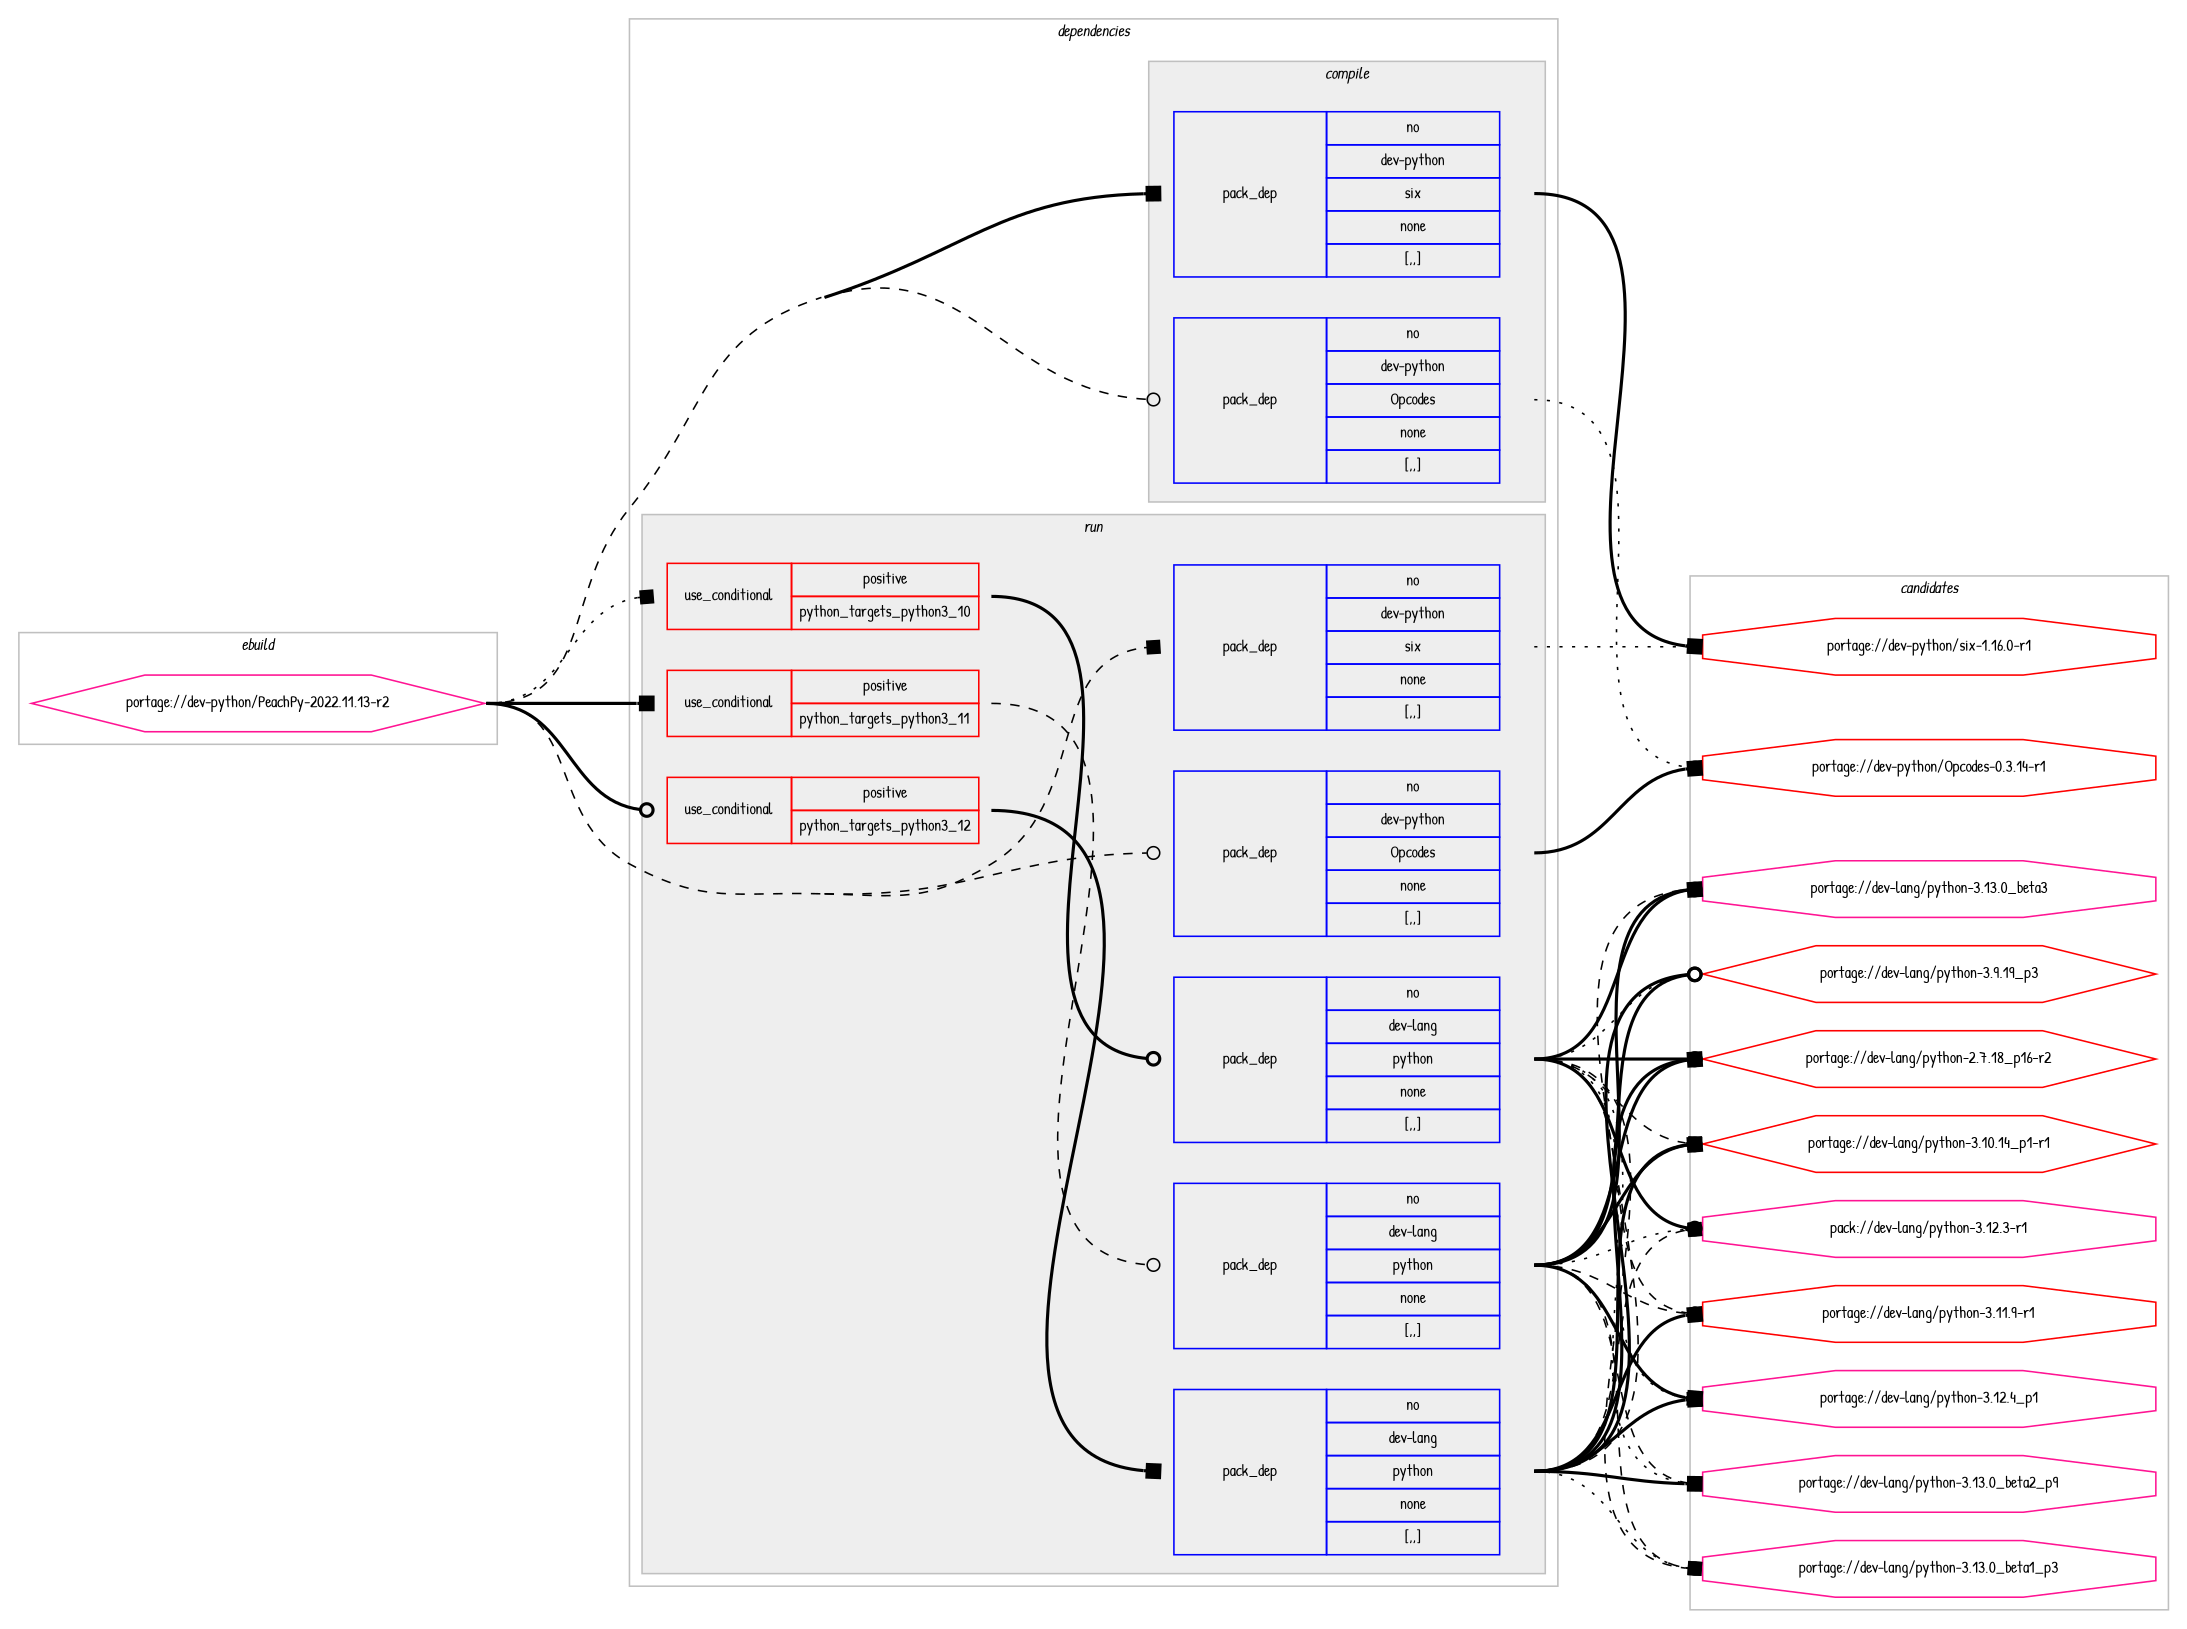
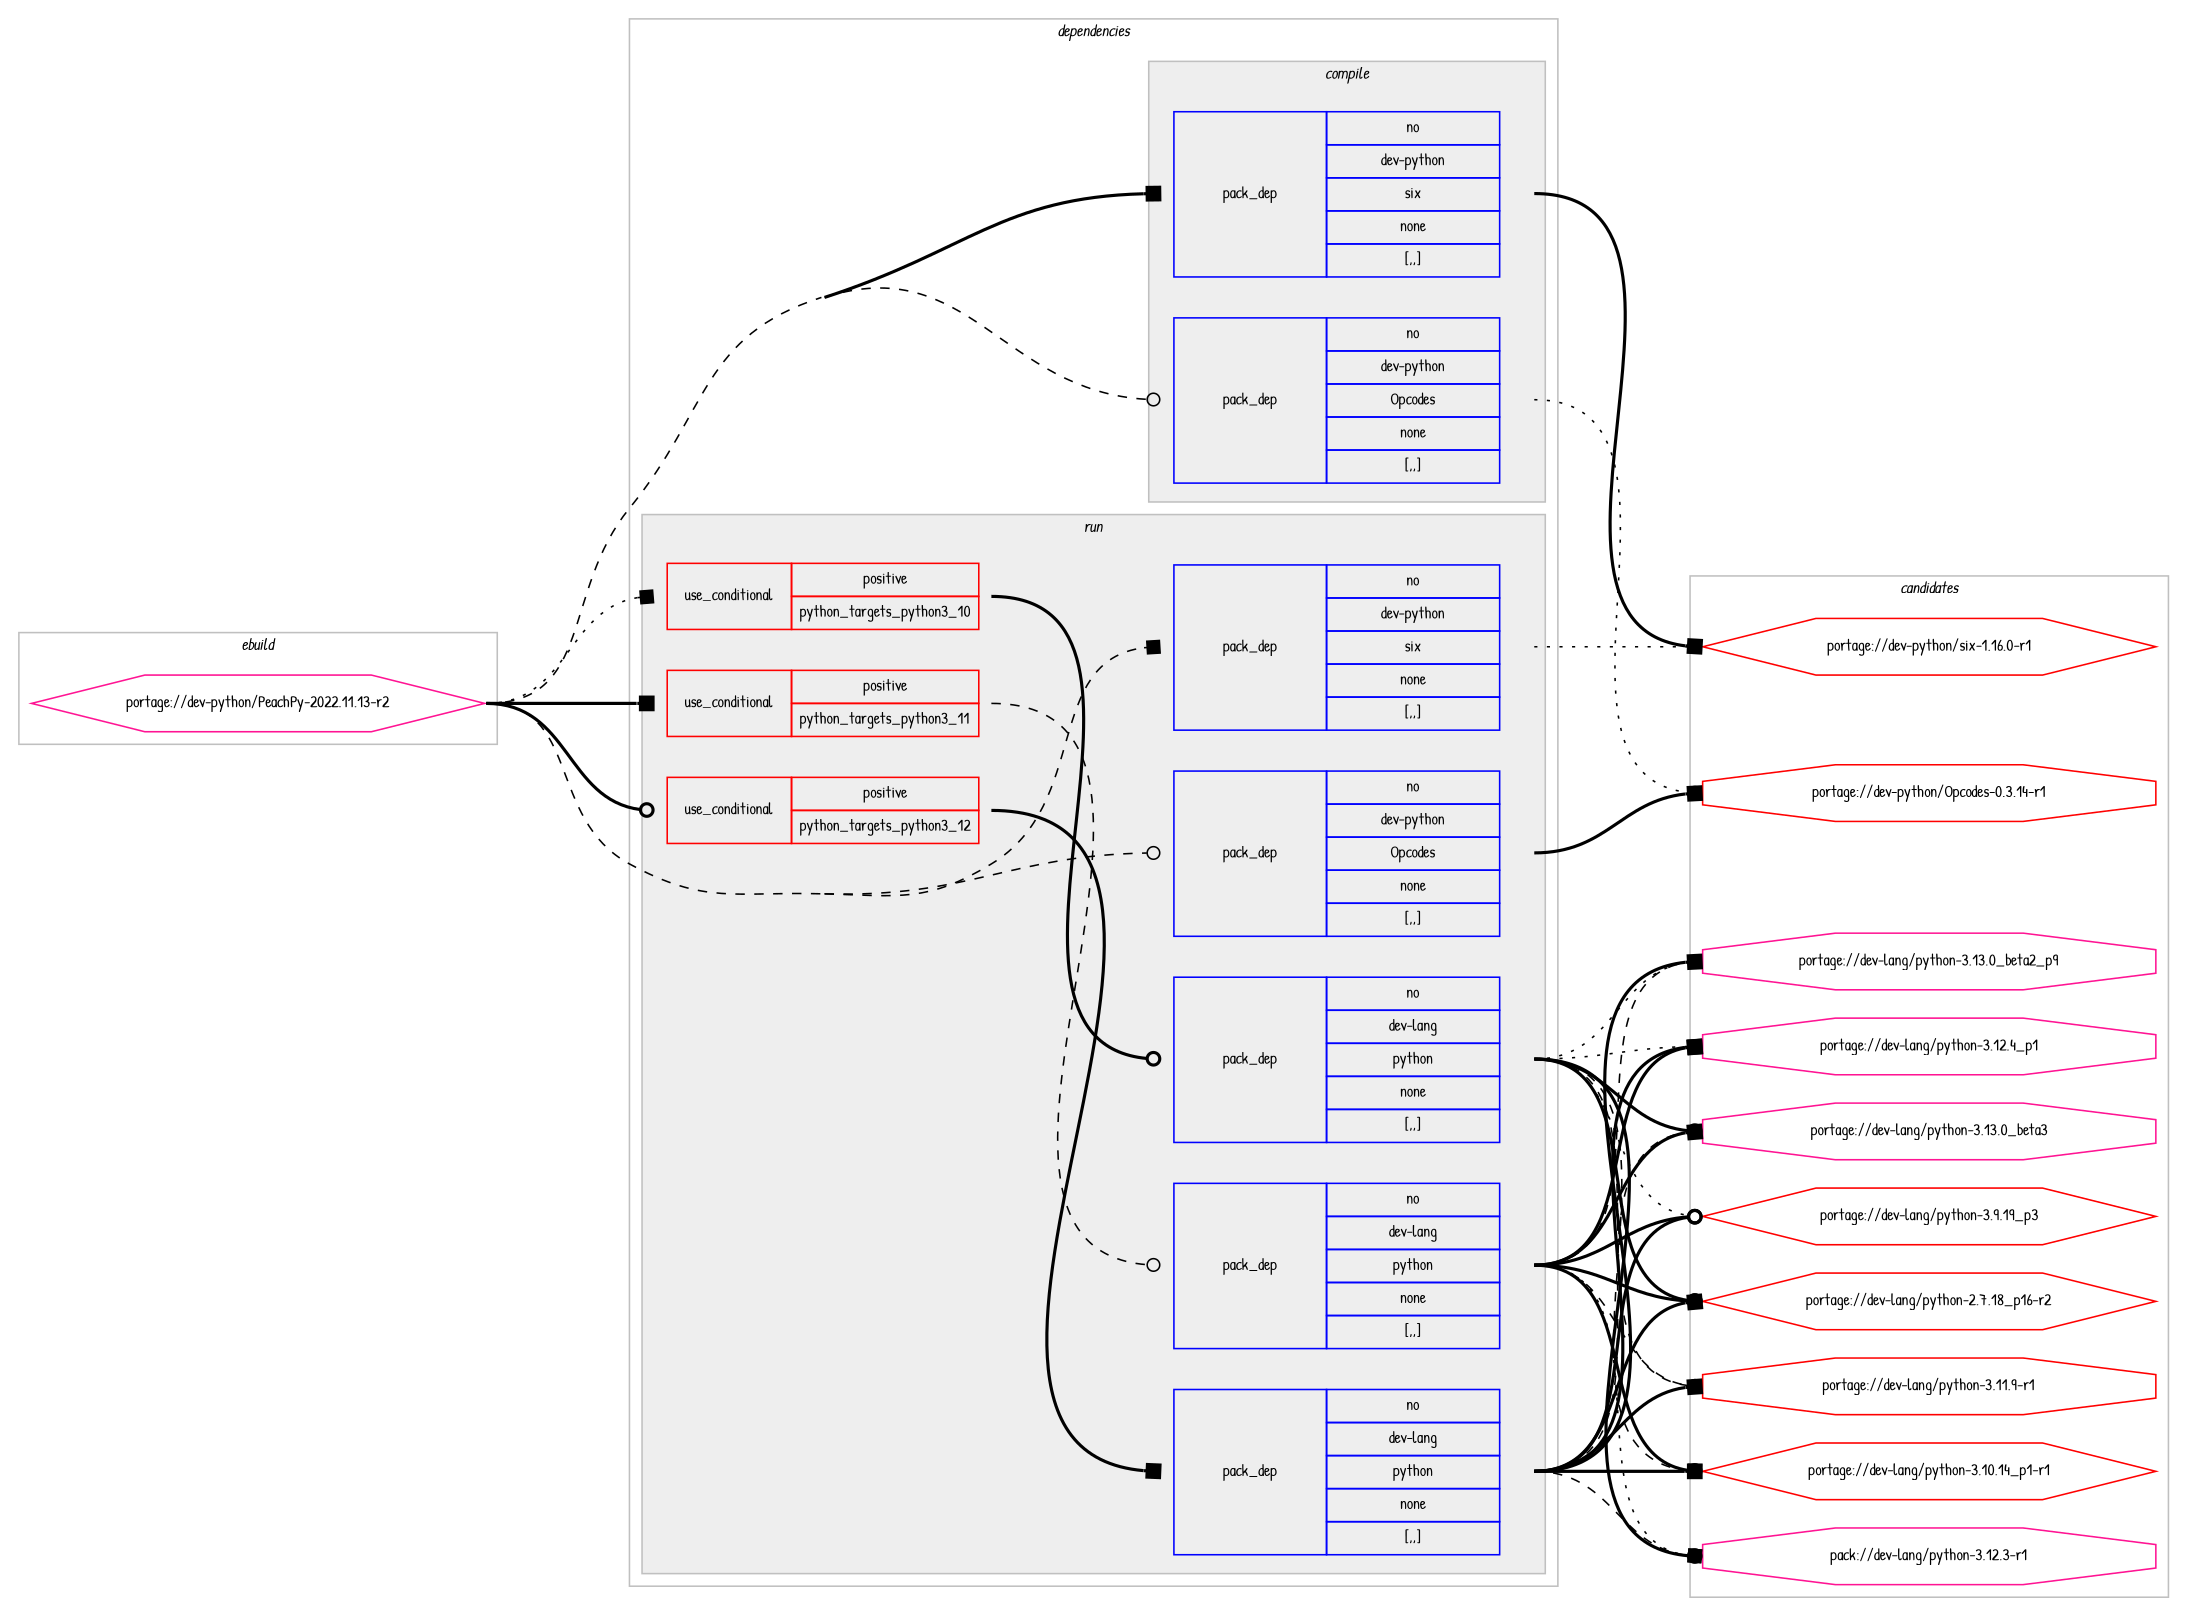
  digraph {
    compound=true
    concentrate=true
    fontname="Patrick Hand"
    fontsize=10
    newrank=true
    rankdir=LR
    ranksep=1.5
    node [color=red fontname="Patrick Hand" fontsize=10 shape=none]
    edge [arrowhead=odot fontname="Patrick Hand" headport=w style=bold tailport=e weight=100]
    n1 [color=deeppink label="portage://dev-python/PeachPy-2022.11.13-r2" shape=hexagon width=4]
    n2 [color=blue label=<<TABLE BORDER="0" CELLBORDER="1" CELLSPACING="0" CELLPADDING="4" WIDTH="220"><TR><TD ROWSPAN="6" CELLPADDING="30">pack_dep</TD></TR><TR><TD WIDTH="110">no</TD></TR><TR><TD>dev-python</TD></TR><TR><TD>Opcodes</TD></TR><TR><TD>none</TD></TR><TR><TD>[,,]</TD></TR></TABLE>>]
    n3 [color=blue label=<<TABLE BORDER="0" CELLBORDER="1" CELLSPACING="0" CELLPADDING="4" WIDTH="220"><TR><TD ROWSPAN="6" CELLPADDING="30">pack_dep</TD></TR><TR><TD WIDTH="110">no</TD></TR><TR><TD>dev-python</TD></TR><TR><TD>six</TD></TR><TR><TD>none</TD></TR><TR><TD>[,,]</TD></TR></TABLE>>]
    n4 [color=blue label=<<TABLE BORDER="0" CELLBORDER="1" CELLSPACING="0" CELLPADDING="4" WIDTH="220"><TR><TD ROWSPAN="6" CELLPADDING="30">pack_dep</TD></TR><TR><TD WIDTH="110">no</TD></TR><TR><TD>dev-lang</TD></TR><TR><TD>python</TD></TR><TR><TD>none</TD></TR><TR><TD>[,,]</TD></TR></TABLE>>]
    n5 [label=<<TABLE BORDER="0" CELLBORDER="1" CELLSPACING="0" CELLPADDING="4"><TR><TD ROWSPAN="3" CELLPADDING="10">use_conditional</TD></TR><TR><TD>positive</TD></TR><TR><TD>python_targets_python3_10</TD></TR></TABLE>>]
    n6 [color=blue label=<<TABLE BORDER="0" CELLBORDER="1" CELLSPACING="0" CELLPADDING="4" WIDTH="220"><TR><TD ROWSPAN="6" CELLPADDING="30">pack_dep</TD></TR><TR><TD WIDTH="110">no</TD></TR><TR><TD>dev-lang</TD></TR><TR><TD>python</TD></TR><TR><TD>none</TD></TR><TR><TD>[,,]</TD></TR></TABLE>>]
    n7 [label=<<TABLE BORDER="0" CELLBORDER="1" CELLSPACING="0" CELLPADDING="4"><TR><TD ROWSPAN="3" CELLPADDING="10">use_conditional</TD></TR><TR><TD>positive</TD></TR><TR><TD>python_targets_python3_11</TD></TR></TABLE>>]
    n8 [color=blue label=<<TABLE BORDER="0" CELLBORDER="1" CELLSPACING="0" CELLPADDING="4" WIDTH="220"><TR><TD ROWSPAN="6" CELLPADDING="30">pack_dep</TD></TR><TR><TD WIDTH="110">no</TD></TR><TR><TD>dev-lang</TD></TR><TR><TD>python</TD></TR><TR><TD>none</TD></TR><TR><TD>[,,]</TD></TR></TABLE>>]
    n9 [label=<<TABLE BORDER="0" CELLBORDER="1" CELLSPACING="0" CELLPADDING="4"><TR><TD ROWSPAN="3" CELLPADDING="10">use_conditional</TD></TR><TR><TD>positive</TD></TR><TR><TD>python_targets_python3_12</TD></TR></TABLE>>]
    n10 [color=blue label=<<TABLE BORDER="0" CELLBORDER="1" CELLSPACING="0" CELLPADDING="4" WIDTH="220"><TR><TD ROWSPAN="6" CELLPADDING="30">pack_dep</TD></TR><TR><TD WIDTH="110">no</TD></TR><TR><TD>dev-python</TD></TR><TR><TD>Opcodes</TD></TR><TR><TD>none</TD></TR><TR><TD>[,,]</TD></TR></TABLE>>]
    n11 [color=blue label=<<TABLE BORDER="0" CELLBORDER="1" CELLSPACING="0" CELLPADDING="4" WIDTH="220"><TR><TD ROWSPAN="6" CELLPADDING="30">pack_dep</TD></TR><TR><TD WIDTH="110">no</TD></TR><TR><TD>dev-python</TD></TR><TR><TD>six</TD></TR><TR><TD>none</TD></TR><TR><TD>[,,]</TD></TR></TABLE>>]
    n12 [label="portage://dev-python/Opcodes-0.3.14-r1" shape=octagon width=4]
-   n13 [label="portage://dev-python/six-1.16.0-r1" shape=octagon width=4]
+   n13 [label="portage://dev-python/six-1.16.0-r1" shape=hexagon width=4]
    n14 [label="portage://dev-lang/python-2.7.18_p16-r2" shape=hexagon width=4]
    n15 [label="portage://dev-lang/python-3.10.14_p1-r1" shape=hexagon width=4]
    n16 [label="portage://dev-lang/python-3.11.9-r1" shape=octagon width=4]
    n17 [color=deeppink label="pack://dev-lang/python-3.12.3-r1" shape=octagon width=4]
    n18 [color=deeppink label="portage://dev-lang/python-3.12.4_p1" shape=octagon width=4]
-   n19 [color=deeppink label="portage://dev-lang/python-3.13.0_beta1_p3" shape=octagon width=4]
    n20 [color=deeppink label="portage://dev-lang/python-3.13.0_beta2_p9" shape=octagon width=4]
    n21 [color=deeppink label="portage://dev-lang/python-3.13.0_beta3" shape=octagon width=4]
    n22 [label="portage://dev-lang/python-3.9.19_p3" shape=hexagon width=4]
    subgraph cluster_1 {
      color=gray
      label=<<i>ebuild</i>>
      rank=same
      n1
    }
    subgraph cluster_2 {
      color=gray
      label=<<i>dependencies</i>>
      subgraph cluster_3 {
        color=gray
        fillcolor="#eeeeee"
        label=<<i>compile</i>>
        style=filled
        subgraph sub_4 {
          color=gray
          fillcolor="#eeeeee"
          label=<<i>compile</i>>
          style=filled
          n2
        }
        subgraph sub_5 {
          color=gray
          fillcolor="#eeeeee"
          label=<<i>compile</i>>
          style=filled
          n3
        }
      }
      subgraph cluster_6 {
        color=gray
        fillcolor="#eeeeee"
        label=<<i>compile and run</i>>
        style=filled
      }
      subgraph cluster_7 {
        color=gray
        fillcolor="#eeeeee"
        label=<<i>run</i>>
        style=filled
        subgraph sub_8 {
          color=gray
          fillcolor="#eeeeee"
          label=<<i>run</i>>
          style=filled
          n5
          subgraph sub_9 {
            color=gray
            fillcolor="#eeeeee"
            label=<<i>run</i>>
            style=filled
            n4
          }
        }
        subgraph sub_10 {
          color=gray
          fillcolor="#eeeeee"
          label=<<i>run</i>>
          style=filled
          n7
          subgraph sub_11 {
            color=gray
            fillcolor="#eeeeee"
            label=<<i>run</i>>
            style=filled
            n6
          }
        }
        subgraph sub_12 {
          color=gray
          fillcolor="#eeeeee"
          label=<<i>run</i>>
          style=filled
          n9
          subgraph sub_13 {
            color=gray
            fillcolor="#eeeeee"
            label=<<i>run</i>>
            style=filled
            n8
          }
        }
        subgraph sub_14 {
          color=gray
          fillcolor="#eeeeee"
          label=<<i>run</i>>
          style=filled
          n10
        }
        subgraph sub_15 {
          color=gray
          fillcolor="#eeeeee"
          label=<<i>run</i>>
          style=filled
          n11
        }
      }
    }
    subgraph cluster_16 {
      color=gray
      label=<<i>candidates</i>>
      rank=same
      subgraph sub_17 {
        color=black
        label=<<i>candidates</i>>
        nodesep=1
        rank=same
        n12
      }
      subgraph sub_18 {
        color=black
        label=<<i>candidates</i>>
        nodesep=1
        rank=same
        n13
      }
      subgraph sub_19 {
        color=black
        label=<<i>candidates</i>>
        nodesep=1
        rank=same
        n14
        n15
        n16
        n17
        n18
-       n19
        n20
        n21
        n22
      }
      subgraph sub_20 {
        color=black
        label=<<i>candidates</i>>
        nodesep=1
        rank=same
        n14
        n15
        n16
        n17
        n18
-       n19
        n20
        n21
        n22
      }
      subgraph sub_21 {
        color=black
        label=<<i>candidates</i>>
        nodesep=1
        rank=same
        n14
        n15
        n16
        n17
        n18
-       n19
        n20
        n21
        n22
      }
      subgraph sub_22 {
        color=black
        label=<<i>candidates</i>>
        nodesep=1
        rank=same
        n12
      }
      subgraph sub_23 {
        color=black
        label=<<i>candidates</i>>
        nodesep=1
        rank=same
        n13
      }
    }
    n1 -> n2 [style=dashed weight=20]
    n1 -> n3 [arrowhead=box weight=20]
    n1 -> n5 [arrowhead=box style=dotted weight=20]
    n1 -> n7 [arrowhead=box weight=20]
    n1 -> n9 [weight=20]
    n1 -> n10 [style=dashed weight=20]
    n1 -> n11 [arrowhead=box style=dashed weight=20]
    n2 -> n12 [style=dotted]
    n3 -> n13 [arrowhead=box]
    n4 -> n14
    n4 -> n15 [arrowhead=box style=dashed]
    n4 -> n16 [style=dashed]
    n4 -> n17
    n4 -> n18 [style=dotted]
-   n4 -> n19 [arrowhead=box style=dashed]
    n4 -> n20 [style=dotted]
    n4 -> n21
    n4 -> n22 [style=dotted]
    n5 -> n4 [weight=20]
    n6 -> n14
    n6 -> n15
    n6 -> n16 [style=dashed]
    n6 -> n17 [arrowhead=box style=dotted]
    n6 -> n18 [arrowhead=box]
-   n6 -> n19 [arrowhead=box style=dashed]
    n6 -> n20 [style=dashed]
    n6 -> n21 [arrowhead=box]
    n6 -> n22
    n7 -> n6 [style=dashed weight=20]
    n8 -> n14 [arrowhead=box]
    n8 -> n15 [arrowhead=box]
    n8 -> n16 [arrowhead=box]
    n8 -> n17 [arrowhead=box style=dashed]
    n8 -> n18 [arrowhead=box]
-   n8 -> n19 [style=dotted]
    n8 -> n20 [arrowhead=box]
    n8 -> n21 [arrowhead=box style=dashed]
    n8 -> n22
    n9 -> n8 [arrowhead=box weight=20]
    n10 -> n12 [arrowhead=box]
    n11 -> n13 [style=dotted]
  }
